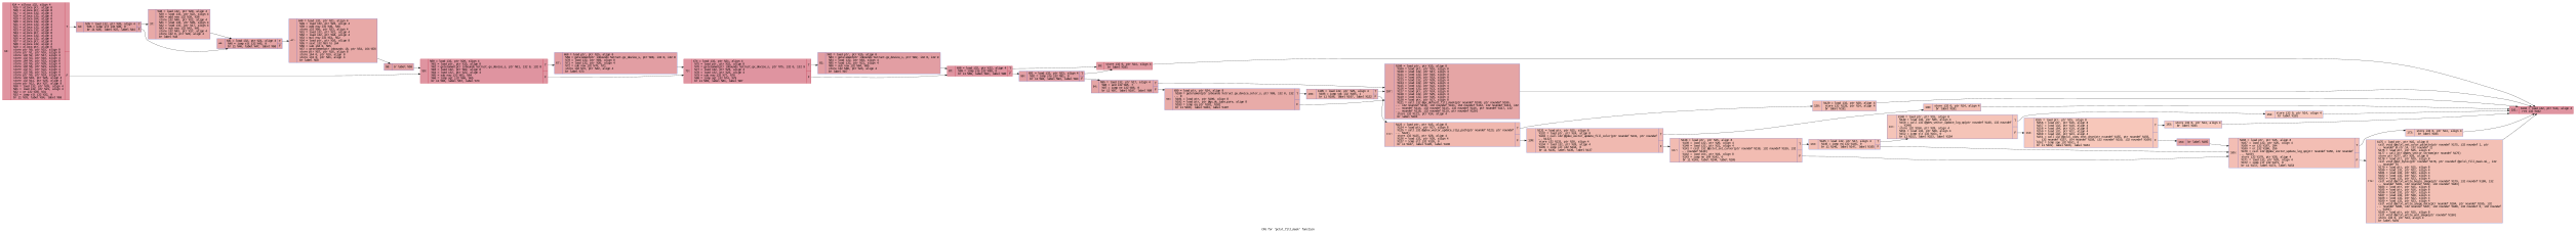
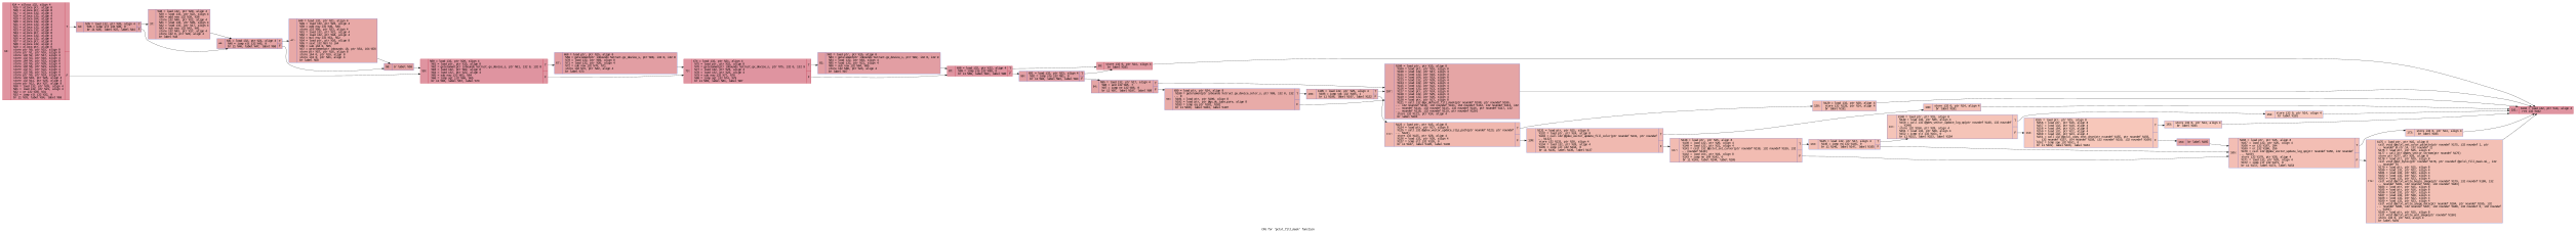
  digraph {
    fontname="Liberation Mono"
    label="CFG for 'pclxl_fill_mask' function"
    rankdir=LR
    node [color="#3d50c3ff" fillcolor="#b70d2870" fontname="Liberation Mono" shape=record style=filled]
    edge [fontname="Liberation Mono" tailport=s0]
    n1 [color="#b70d28ff" label="{13:\l|  %14 = alloca i32, align 4\l  %15 = alloca ptr, align 8\l  %16 = alloca ptr, align 8\l  %17 = alloca i32, align 4\l  %18 = alloca i32, align 4\l  %19 = alloca i64, align 8\l  %20 = alloca i32, align 4\l  %21 = alloca i32, align 4\l  %22 = alloca i32, align 4\l  %23 = alloca i32, align 4\l  %24 = alloca ptr, align 8\l  %25 = alloca i32, align 4\l  %26 = alloca i32, align 4\l  %27 = alloca ptr, align 8\l  %28 = alloca i32, align 4\l  %29 = alloca ptr, align 8\l  store ptr %0, ptr %15, align 8\l  store ptr %1, ptr %16, align 8\l  store i32 %2, ptr %17, align 4\l  store i32 %3, ptr %18, align 4\l  store i64 %4, ptr %19, align 8\l  store i32 %5, ptr %20, align 4\l  store i32 %6, ptr %21, align 4\l  store i32 %7, ptr %22, align 4\l  store i32 %8, ptr %23, align 4\l  store ptr %9, ptr %24, align 8\l  store i32 %10, ptr %25, align 4\l  store i32 %11, ptr %26, align 4\l  store ptr %12, ptr %27, align 8\l  %30 = load i32, ptr %20, align 4\l  %31 = load i32, ptr %21, align 4\l  %32 = or i32 %30, %31\l  %33 = icmp slt i32 %32, 0\l  br i1 %33, label %34, label %59\l|{<s0>T|<s1>F}}"]
    n2 [fillcolor="#c32e3170" label="{34:\l|  %35 = load i32, ptr %20, align 4\l  %36 = icmp slt i32 %35, 0\l  br i1 %36, label %37, label %44\l|{<s0>T|<s1>F}}"]
    n3 [color="#b70d28ff" label="{59:\l|  %60 = load i32, ptr %20, align 4\l  %61 = load ptr, ptr %15, align 8\l  %62 = getelementptr inbounds %struct.gx_device_s, ptr %61, i32 0, i32 8\l  %63 = load i32, ptr %62, align 8\l  %64 = load i32, ptr %22, align 4\l  %65 = sub nsw i32 %63, %64\l  %66 = icmp sgt i32 %60, %65\l  br i1 %66, label %67, label %73\l|{<s0>T|<s1>F}}"]
    n4 [fillcolor="#ca3b3770" label="{37:\l|  %38 = load i32, ptr %20, align 4\l  %39 = load i32, ptr %22, align 4\l  %40 = add nsw i32 %39, %38\l  store i32 %40, ptr %22, align 4\l  %41 = load i32, ptr %20, align 4\l  %42 = load i32, ptr %17, align 4\l  %43 = sub nsw i32 %42, %41\l  store i32 %43, ptr %17, align 4\l  store i32 0, ptr %20, align 4\l  br label %44\l}"]
    n5 [fillcolor="#c32e3170" label="{44:\l|  %45 = load i32, ptr %21, align 4\l  %46 = icmp slt i32 %45, 0\l  br i1 %46, label %47, label %58\l|{<s0>T|<s1>F}}"]
    n6 [fillcolor="#be242e70" label="{67:\l|  %68 = load ptr, ptr %15, align 8\l  %69 = getelementptr inbounds %struct.gx_device_s, ptr %68, i32 0, i32 8\l  %70 = load i32, ptr %69, align 8\l  %71 = load i32, ptr %20, align 4\l  %72 = sub nsw i32 %70, %71\l  store i32 %72, ptr %22, align 4\l  br label %73\l}"]
    n7 [color="#b70d28ff" label="{73:\l|  %74 = load i32, ptr %21, align 4\l  %75 = load ptr, ptr %15, align 8\l  %76 = getelementptr inbounds %struct.gx_device_s, ptr %75, i32 0, i32 9\l  %77 = load i32, ptr %76, align 4\l  %78 = load i32, ptr %23, align 4\l  %79 = sub nsw i32 %77, %78\l  %80 = icmp sgt i32 %74, %79\l  br i1 %80, label %81, label %87\l|{<s0>T|<s1>F}}"]
    n8 [fillcolor="#ca3b3770" label="{47:\l|  %48 = load i32, ptr %21, align 4\l  %49 = load i32, ptr %23, align 4\l  %50 = add nsw i32 %49, %48\l  store i32 %50, ptr %23, align 4\l  %51 = load i32, ptr %21, align 4\l  %52 = load i32, ptr %18, align 4\l  %53 = mul nsw i32 %51, %52\l  %54 = load ptr, ptr %16, align 8\l  %55 = sext i32 %53 to i64\l  %56 = sub i64 0, %55\l  %57 = getelementptr inbounds i8, ptr %54, i64 %56\l  store ptr %57, ptr %16, align 8\l  store i64 0, ptr %19, align 8\l  store i32 0, ptr %21, align 4\l  br label %58\l}"]
    n9 [fillcolor="#c32e3170" label="{58:\l|  br label %59\l}"]
    n10 [fillcolor="#be242e70" label="{81:\l|  %82 = load ptr, ptr %15, align 8\l  %83 = getelementptr inbounds %struct.gx_device_s, ptr %82, i32 0, i32 9\l  %84 = load i32, ptr %83, align 4\l  %85 = load i32, ptr %21, align 4\l  %86 = sub nsw i32 %84, %85\l  store i32 %86, ptr %23, align 4\l  br label %87\l}"]
    n11 [color="#b70d28ff" label="{87:\l|  %88 = load i32, ptr %22, align 4\l  %89 = icmp sle i32 %88, 0\l  br i1 %89, label %93, label %90\l|{<s0>T|<s1>F}}"]
    n12 [color="#b70d28ff" fillcolor="#bb1b2c70" label="{93:\l|  store i32 0, ptr %14, align 4\l  br label %191\l}"]
    n13 [fillcolor="#be242e70" label="{90:\l|  %91 = load i32, ptr %23, align 4\l  %92 = icmp sle i32 %91, 0\l  br i1 %92, label %93, label %94\l|{<s0>T|<s1>F}}"]
    n14 [color="#b70d28ff" label="{191:\l|  %192 = load i32, ptr %14, align 4\l  ret i32 %192\l}"]
    n15 [fillcolor="#c5333470" label="{94:\l|  %95 = load i32, ptr %17, align 4\l  %96 = and i32 %95, 7\l  %97 = icmp ne i32 %96, 0\l  br i1 %97, label %107, label %98\l|{<s0>T|<s1>F}}"]
    n16 [fillcolor="#c5333470" label="{107:\l|  %108 = load ptr, ptr %15, align 8\l  %109 = load ptr, ptr %16, align 8\l  %110 = load i32, ptr %17, align 4\l  %111 = load i32, ptr %18, align 4\l  %112 = load i64, ptr %19, align 8\l  %113 = load i32, ptr %20, align 4\l  %114 = load i32, ptr %21, align 4\l  %115 = load i32, ptr %22, align 4\l  %116 = load i32, ptr %23, align 4\l  %117 = load ptr, ptr %24, align 8\l  %118 = load i32, ptr %25, align 4\l  %119 = load i32, ptr %26, align 4\l  %120 = load ptr, ptr %27, align 8\l  %121 = call i32 @gx_default_fill_mask(ptr noundef %108, ptr noundef %109,\l... i32 noundef %110, i32 noundef %111, i64 noundef %112, i32 noundef %113, i32\l... noundef %114, i32 noundef %115, i32 noundef %116, ptr noundef %117, i32\l... noundef %118, i32 noundef %119, ptr noundef %120)\l  store i32 %121, ptr %14, align 4\l  br label %191\l}"]
    n17 [fillcolor="#cc403a70" label="{98:\l|  %99 = load ptr, ptr %24, align 8\l  %100 = getelementptr inbounds %struct.gx_device_color_s, ptr %99, i32 0, i32\l... 0\l  %101 = load ptr, ptr %100, align 8\l  %102 = load ptr, ptr @gx_dc_type_pure, align 8\l  %103 = icmp eq ptr %101, %102\l  br i1 %103, label %104, label %107\l|{<s0>T|<s1>F}}"]
    n18 [fillcolor="#d6524470" label="{104:\l|  %105 = load i32, ptr %25, align 4\l  %106 = icmp sgt i32 %105, 1\l  br i1 %106, label %107, label %122\l|{<s0>T|<s1>F}}"]
    n19 [fillcolor="#dc5d4a70" label="{122:\l|  %123 = load ptr, ptr %15, align 8\l  %124 = load ptr, ptr %27, align 8\l  %125 = call i32 @gdev_vector_update_clip_path(ptr noundef %123, ptr noundef\l... %124)\l  store i32 %125, ptr %28, align 4\l  %126 = load i32, ptr %28, align 4\l  %127 = icmp slt i32 %126, 0\l  br i1 %127, label %128, label %130\l|{<s0>T|<s1>F}}"]
    n20 [fillcolor="#e1675170" label="{128:\l|  %129 = load i32, ptr %28, align 4\l  store i32 %129, ptr %14, align 4\l  br label %191\l}"]
    n21 [fillcolor="#de614d70" label="{130:\l|  %131 = load ptr, ptr %15, align 8\l  %132 = load ptr, ptr %24, align 8\l  %133 = call i32 @gdev_vector_update_fill_color(ptr noundef %131, ptr noundef\l... %132)\l  store i32 %133, ptr %28, align 4\l  %134 = load i32, ptr %28, align 4\l  %135 = icmp slt i32 %134, 0\l  br i1 %135, label %136, label %137\l|{<s0>T|<s1>F}}"]
    n22 [fillcolor="#e5705870" label="{136:\l|  store i32 0, ptr %14, align 4\l  br label %191\l}"]
    n23 [fillcolor="#e1675170" label="{137:\l|  %138 = load ptr, ptr %15, align 8\l  %139 = load i32, ptr %20, align 4\l  %140 = load i32, ptr %21, align 4\l  %141 = call i32 @pclxl_set_cursor(ptr noundef %138, i32 noundef %139, i32\l... noundef %140)\l  %142 = load i64, ptr %19, align 8\l  %143 = icmp ne i64 %142, 0\l  br i1 %143, label %144, label %165\l|{<s0>T|<s1>F}}"]
    n24 [fillcolor="#e36c5570" label="{144:\l|  %145 = load i32, ptr %17, align 4\l  %146 = icmp eq i32 %145, 0\l  br i1 %146, label %147, label %165\l|{<s0>T|<s1>F}}"]
    n25 [fillcolor="#e36c5570" label="{165:\l|  %166 = load ptr, ptr %15, align 8\l  %167 = load i32, ptr %26, align 4\l  %168 = or i32 %167, 204\l  %169 = or i32 %168, 256\l  %170 = call i32 @gdev_vector_update_log_op(ptr noundef %166, i32 noundef\l... %169)\l  store i32 %170, ptr %28, align 4\l  %171 = load i32, ptr %28, align 4\l  %172 = icmp slt i32 %171, 0\l  br i1 %172, label %173, label %154\l|{<s0>T|<s1>F}}"]
    n26 [fillcolor="#e97a5f70" label="{147:\l|  %148 = load ptr, ptr %15, align 8\l  %149 = load i32, ptr %26, align 4\l  %150 = call i32 @gdev_vector_update_log_op(ptr noundef %148, i32 noundef\l... %149)\l  store i32 %150, ptr %28, align 4\l  %151 = load i32, ptr %28, align 4\l  %152 = icmp slt i32 %151, 0\l  br i1 %152, label %153, label %154\l|{<s0>T|<s1>F}}"]
    n27 [fillcolor="#e8765c70" label="{173:\l|  store i32 0, ptr %14, align 4\l  br label %191\l}"]
    n28 [fillcolor="#e5705870" label="{174:\l|  %175 = load ptr, ptr %15, align 8\l  call void @pclxl_set_color_palette(ptr noundef %175, i32 noundef 1, ptr\l... noundef @.str.14, i32 noundef 2)\l  %176 = load ptr, ptr %15, align 8\l  %177 = call ptr @gdev_vector_stream(ptr noundef %176)\l  store ptr %177, ptr %29, align 8\l  %178 = load ptr, ptr %29, align 8\l  call void @put_bytes(ptr noundef %178, ptr noundef @pclxl_fill_mask.mi_, i32\l... noundef 8)\l  %179 = load ptr, ptr %15, align 8\l  %180 = load i32, ptr %22, align 4\l  %181 = load i32, ptr %23, align 4\l  %182 = load i32, ptr %22, align 4\l  %183 = load i32, ptr %23, align 4\l  call void @pclxl_write_begin_image(ptr noundef %179, i32 noundef %180, i32\l... noundef %181, i32 noundef %182, i32 noundef %183)\l  %184 = load ptr, ptr %15, align 8\l  %185 = load ptr, ptr %16, align 8\l  %186 = load i32, ptr %17, align 4\l  %187 = load i32, ptr %18, align 4\l  %188 = load i32, ptr %22, align 4\l  %189 = load i32, ptr %23, align 4\l  call void @pclxl_write_image_data(ptr noundef %184, ptr noundef %185, i32\l... noundef %186, i32 noundef %187, i32 noundef %188, i32 noundef 0, i32 noundef\l... %189)\l  %190 = load ptr, ptr %15, align 8\l  call void @pclxl_write_end_image(ptr noundef %190)\l  store i32 0, ptr %14, align 4\l  br label %191\l}"]
    n29 [fillcolor="#ef886b70" label="{153:\l|  store i32 0, ptr %14, align 4\l  br label %191\l}"]
    n30 [fillcolor="#ec7f6370" label="{154:\l|  %155 = load ptr, ptr %15, align 8\l  %156 = load ptr, ptr %16, align 8\l  %157 = load i32, ptr %18, align 4\l  %158 = load i64, ptr %19, align 8\l  %159 = load i32, ptr %22, align 4\l  %160 = load i32, ptr %23, align 4\l  %161 = call i32 @pclxl_copy_text_char(ptr noundef %155, ptr noundef %156,\l... i32 noundef %157, i64 noundef %158, i32 noundef %159, i32 noundef %160)\l  %162 = icmp sge i32 %161, 0\l  br i1 %162, label %163, label %164\l|{<s0>T|<s1>F}}"]
    n31 [fillcolor="#ef886b70" label="{163:\l|  store i32 0, ptr %14, align 4\l  br label %191\l}"]
    n32 [fillcolor="#c32e3170" label="{164:\l|  br label %165\l}"]
    n1 -> n2
    n1 -> n3 [tailport=s1]
    n2 -> n4
    n2 -> n5 [tailport=s1]
    n3 -> n6
    n3 -> n7 [tailport=s1]
    n4 -> n5
    n5 -> n8
+   n5 -> n9 [tailport=s1]
    n6 -> n7
    n7 -> n10
    n7 -> n11 [tailport=s1]
    n8 -> n9
    n9 -> n3
    n10 -> n11
    n11 -> n12
    n11 -> n13 [tailport=s1]
    n12 -> n14
    n13 -> n12
    n13 -> n15 [tailport=s1]
    n15 -> n16
    n15 -> n17 [tailport=s1]
    n16 -> n14
    n17 -> n16 [tailport=s1]
    n17 -> n18
    n18 -> n16
    n18 -> n19 [tailport=s1]
    n19 -> n20
    n19 -> n21 [tailport=s1]
    n20 -> n14
    n21 -> n22
    n21 -> n23 [tailport=s1]
    n22 -> n14
    n23 -> n24
    n23 -> n25 [tailport=s1]
    n24 -> n25 [tailport=s1]
    n24 -> n26
    n25 -> n27
    n25 -> n28 [tailport=s1]
    n26 -> n29
    n26 -> n30 [tailport=s1]
    n27 -> n14
    n28 -> n14
    n29 -> n14
    n30 -> n31
    n30 -> n32 [tailport=s1]
    n31 -> n14
    n32 -> n25
  }
